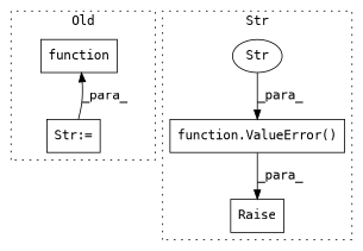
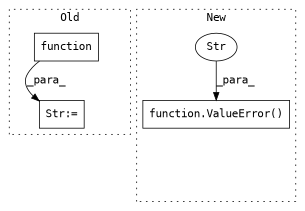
  digraph {
    fontname="DejaVu Sans Mono"
    node [fontname="DejaVu Sans Mono" shape=box]
    edge [fontname="DejaVu Sans Mono"]
    n1 [a=93 l=7 label=function s=909]
    n2 [a=68 l=3 label="Str:=" s=846]
    n3 [a=75 l="11,1" label="function.ValueError()" s="690,734"]
-   n4 [a=91 l=6 label=Raise s=684]
    n5 [a=66 l=33 label=Str s=701 shape=ellipse]
    subgraph cluster_1 {
      label=Old
      style=dotted
      n1
      n2
    }
    subgraph cluster_2 {
-     label=Str
+     label=New
      style=dotted
      n3
-     n4
      n5
    }
-   n2 -> n1 [label=_para_]
-   n3 -> n4 [label=_para_]
+   n1 -> n2 [label=_para_]
    n5 -> n3 [label=_para_]
  }
